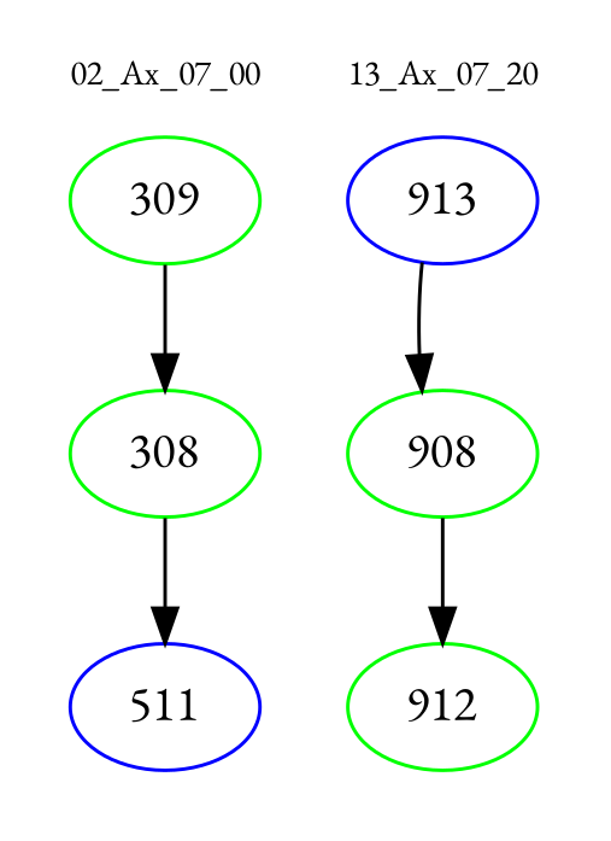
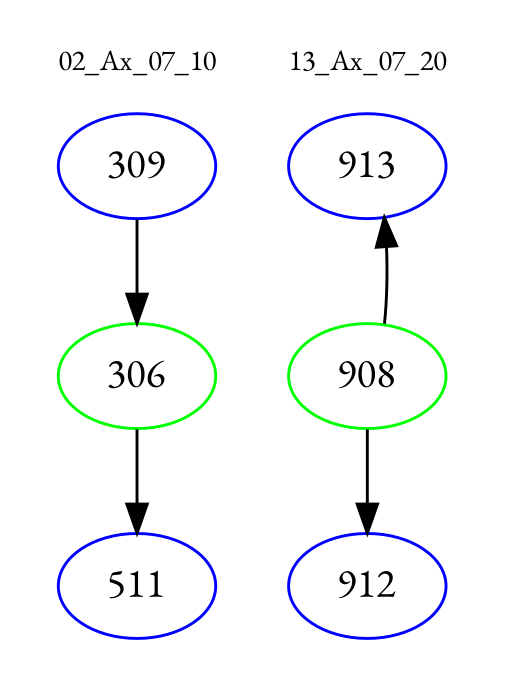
  digraph {
    fontname="EB Garamond"
    node [color=blue fontname="EB Garamond"]
    edge [color=black fontname="EB Garamond"]
-   n1 [color=green label=309]
-   n2 [color=green label=308]
+   n1 [label=309]
+   n2 [color=green label=306]
    n3 [label=511]
    n4 [label=913]
    n5 [color=green label=908]
-   n6 [color=green label=912]
+   n6 [label=912]
    subgraph cluster_1 {
      color=white
      fontsize=10
-     label="02_Ax_07_00"
+     label="02_Ax_07_10"
      n1
      n2
      n3
    }
    subgraph cluster_2 {
      color=white
      fontsize=10
      label="13_Ax_07_20"
      n4
      n5
      n6
    }
    n1 -> n2
    n2 -> n3
-   n4 -> n5
+   n5 -> n4
    n5 -> n6
  }
